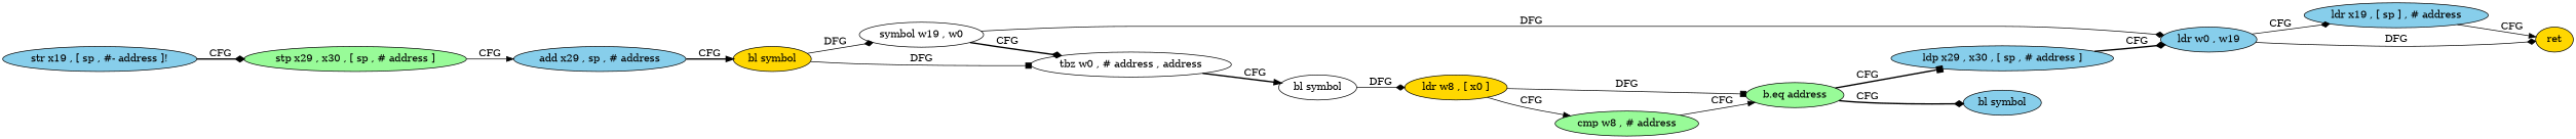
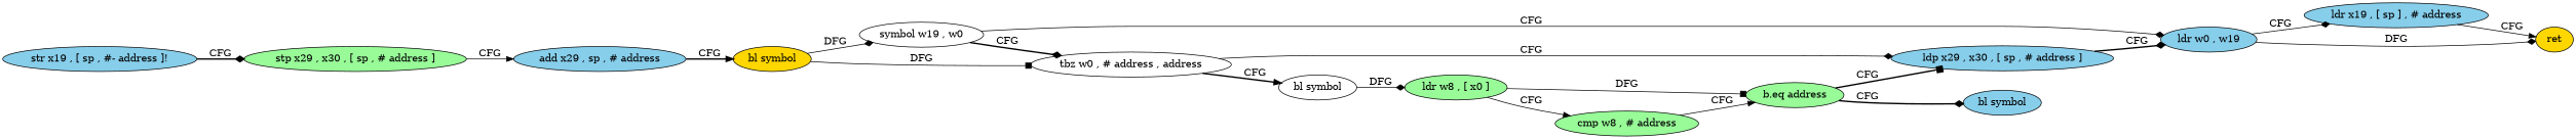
  digraph {
    rankdir=LR
    node [fillcolor=skyblue style=filled]
    edge [arrowhead=diamond style=solid]
    n1 [label="str x19 , [ sp , #- address ]!"]
    n2 [fillcolor=palegreen label="stp x29 , x30 , [ sp , # address ]"]
    n3 [label="add x29 , sp , # address"]
    n4 [fillcolor=gold label="bl symbol"]
    n5 [fillcolor=white label="symbol w19 , w0"]
    n6 [fillcolor=white label="tbz w0 , # address , address"]
    n7 [label="ldr w0 , w19"]
    n8 [label="ldp x29 , x30 , [ sp , # address ]"]
    n9 [fillcolor=white label="bl symbol"]
    n10 [label="ldr x19 , [ sp ] , # address"]
    n11 [fillcolor=gold label=ret]
-   n12 [fillcolor=gold label="ldr w8 , [ x0 ]"]
+   n12 [fillcolor=palegreen label="ldr w8 , [ x0 ]"]
    n13 [fillcolor=palegreen label="cmp w8 , # address"]
    n14 [fillcolor=palegreen label="b.eq address"]
    n15 [label="bl symbol"]
    n1 -> n2 [label=CFG style=bold]
    n2 -> n3 [arrowhead=normal label=CFG]
    n3 -> n4 [arrowhead=normal label=CFG style=bold]
    n4 -> n5 [label=DFG]
    n4 -> n6 [arrowhead=box label=DFG]
    n5 -> n6 [label=CFG style=bold]
-   n5 -> n7 [label=DFG]
+   n5 -> n7 [label=CFG]
+   n6 -> n8 [label=CFG]
    n6 -> n9 [arrowhead=normal label=CFG style=bold]
    n7 -> n10 [label=CFG]
    n7 -> n11 [label=DFG]
    n8 -> n7 [label=CFG style=bold]
    n9 -> n12 [label=DFG]
    n10 -> n11 [arrowhead=normal label=CFG]
    n12 -> n13 [arrowhead=normal label=CFG]
    n12 -> n14 [arrowhead=box label=DFG]
    n13 -> n14 [arrowhead=normal label=CFG]
    n14 -> n8 [arrowhead=box label=CFG style=bold]
    n14 -> n15 [label=CFG style=bold]
  }
